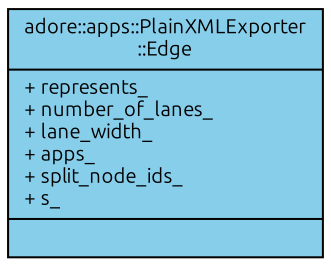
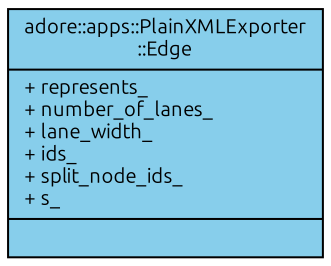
  digraph {
    fontname=Ubuntu
-   n1 [color=black fillcolor=skyblue fontcolor=black fontname=Ubuntu fontsize=10 height=0.2 label="{adore::apps::PlainXMLExporter\l::Edge\n|+ represents_\l+ number_of_lanes_\l+ lane_width_\l+ apps_\l+ split_node_ids_\l+ s_\l|}" shape=record style=filled width=0.4]
+   n1 [color=black fillcolor=skyblue fontcolor=black fontname=Ubuntu fontsize=10 height=0.2 label="{adore::apps::PlainXMLExporter\l::Edge\n|+ represents_\l+ number_of_lanes_\l+ lane_width_\l+ ids_\l+ split_node_ids_\l+ s_\l|}" shape=record style=filled width=0.4]
  }
